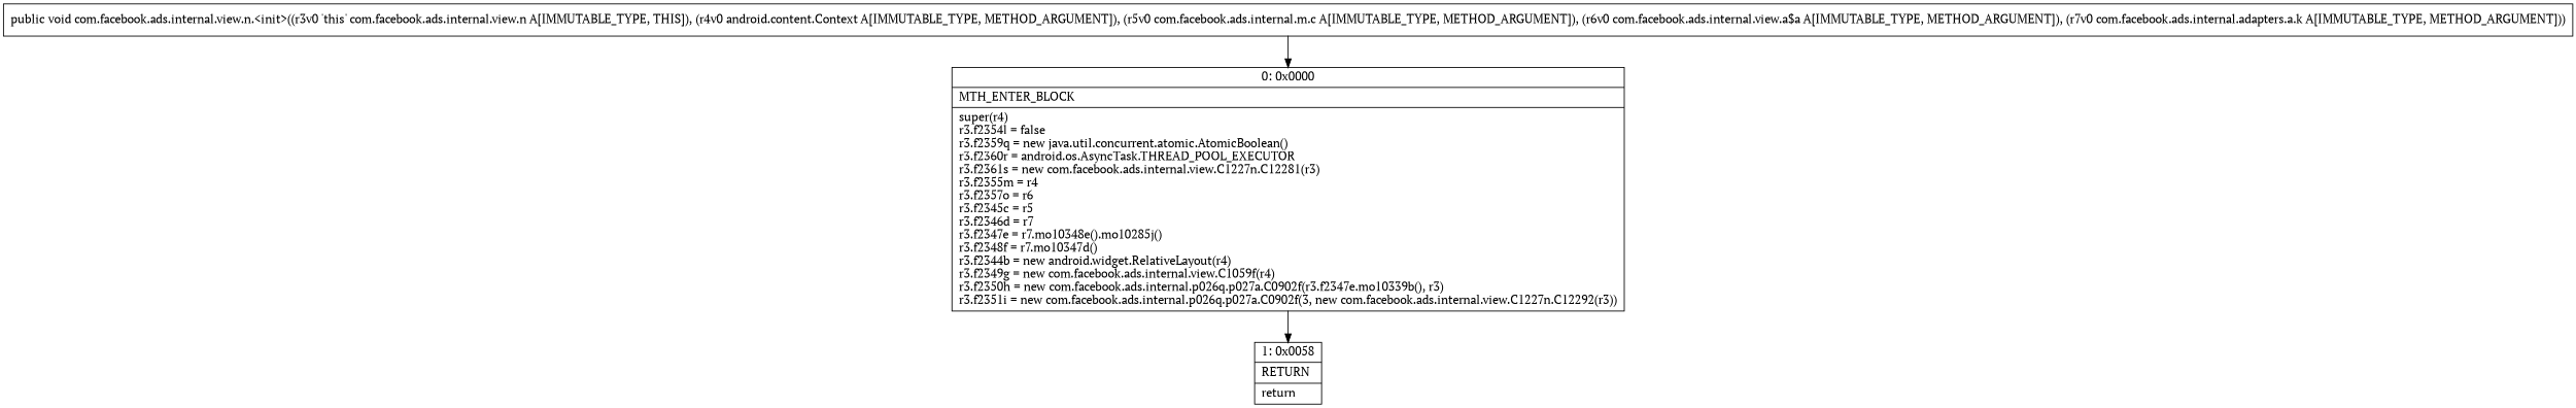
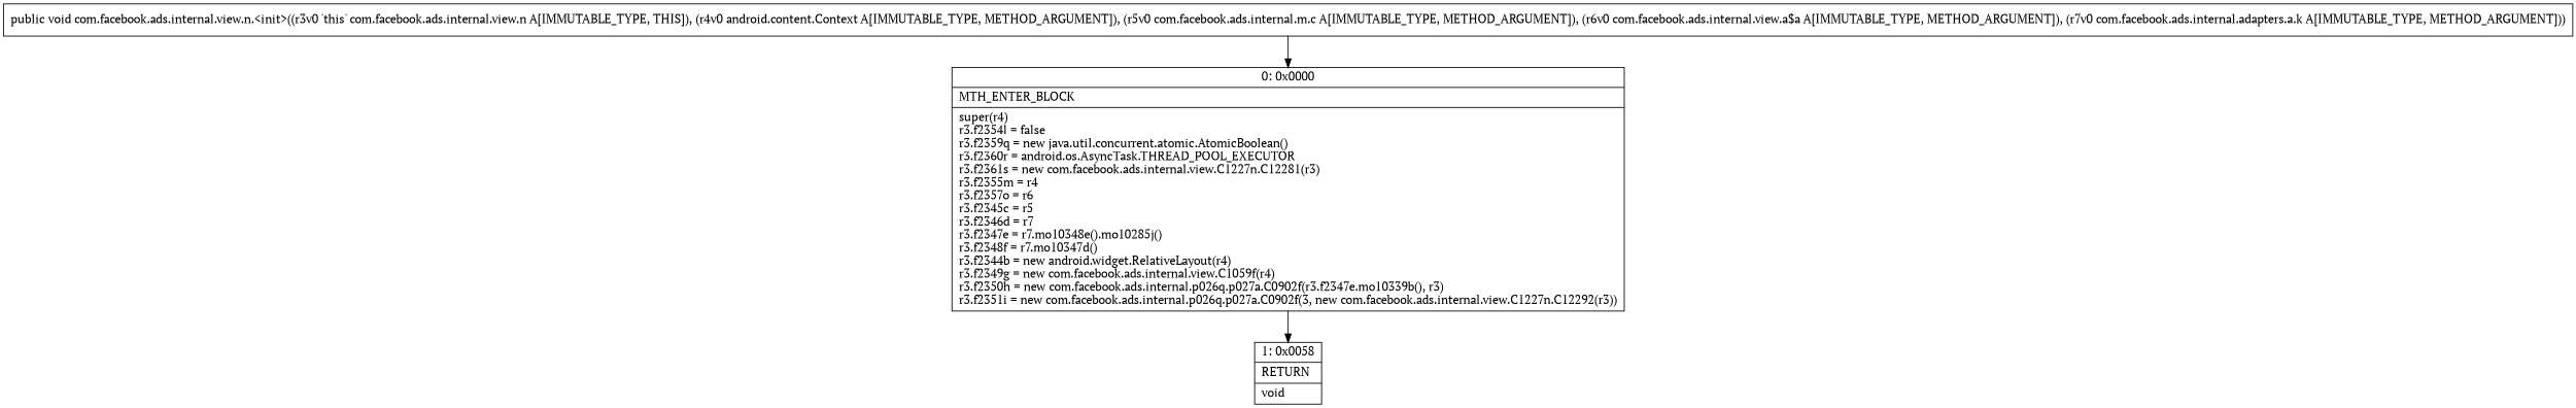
  digraph {
    fontname="PT Serif"
    node [shape=record fontname="PT Serif"]
    edge [fontname="PT Serif"]
    n1 [label="{0\:\ 0x0000|MTH_ENTER_BLOCK\l|super(r4)\lr3.f2354l = false\lr3.f2359q = new java.util.concurrent.atomic.AtomicBoolean()\lr3.f2360r = android.os.AsyncTask.THREAD_POOL_EXECUTOR\lr3.f2361s = new com.facebook.ads.internal.view.C1227n.C12281(r3)\lr3.f2355m = r4\lr3.f2357o = r6\lr3.f2345c = r5\lr3.f2346d = r7\lr3.f2347e = r7.mo10348e().mo10285j()\lr3.f2348f = r7.mo10347d()\lr3.f2344b = new android.widget.RelativeLayout(r4)\lr3.f2349g = new com.facebook.ads.internal.view.C1059f(r4)\lr3.f2350h = new com.facebook.ads.internal.p026q.p027a.C0902f(r3.f2347e.mo10339b(), r3)\lr3.f2351i = new com.facebook.ads.internal.p026q.p027a.C0902f(3, new com.facebook.ads.internal.view.C1227n.C12292(r3))\l}"]
-   n2 [label="{1\:\ 0x0058|RETURN\l|return\l}"]
+   n2 [label="{1\:\ 0x0058|RETURN\l|void\l}"]
    n3 [label="{public void com.facebook.ads.internal.view.n.\<init\>((r3v0 'this' com.facebook.ads.internal.view.n A[IMMUTABLE_TYPE, THIS]), (r4v0 android.content.Context A[IMMUTABLE_TYPE, METHOD_ARGUMENT]), (r5v0 com.facebook.ads.internal.m.c A[IMMUTABLE_TYPE, METHOD_ARGUMENT]), (r6v0 com.facebook.ads.internal.view.a$a A[IMMUTABLE_TYPE, METHOD_ARGUMENT]), (r7v0 com.facebook.ads.internal.adapters.a.k A[IMMUTABLE_TYPE, METHOD_ARGUMENT])) }"]
    n1 -> n2
    n3 -> n1
  }
